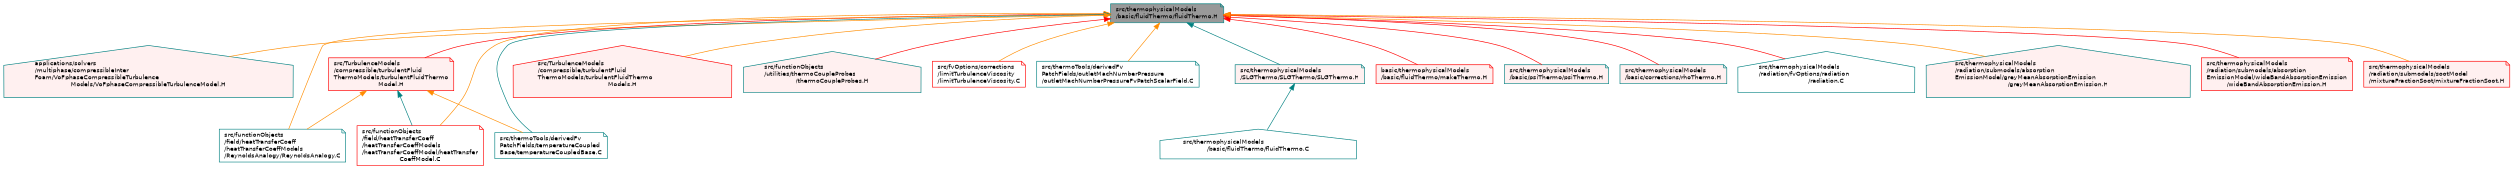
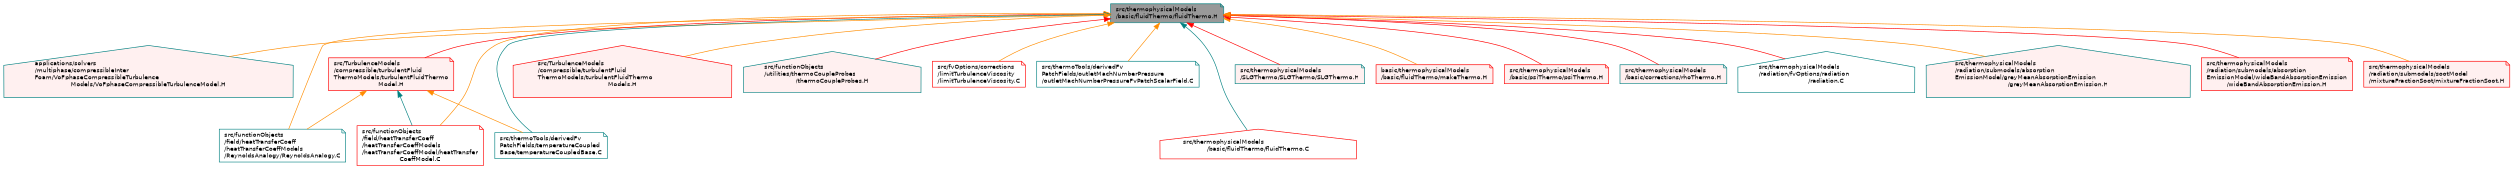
  digraph {
    node [color=teal fillcolor="#FFF0F0" fontname=Helvetica fontsize=10 shape=note style=filled]
    edge [color=darkorange dir=back fontname=Helvetica fontsize=10 labelfontname=Helvetica labelfontsize=10 style=solid]
    n1 [fillcolor=grey60 fontcolor=black height=0.2 label="src/thermophysicalModels\l/basic/fluidThermo/fluidThermo.H" width=0.4]
    n2 [height=0.2 label="applications/solvers\l/multiphase/compressibleInter\lFoam/VoFphaseCompressibleTurbulence\lModels/VoFphaseCompressibleTurbulenceModel.H" shape=house width=0.4]
    n3 [color=red height=0.2 label="src/TurbulenceModels\l/compressible/turbulentFluid\lThermoModels/turbulentFluidThermo\lModel.H" width=0.4]
    n4 [fillcolor=white height=0.2 label="src/functionObjects\l/field/heatTransferCoeff\l/heatTransferCoeffModels\l/ReynoldsAnalogy/ReynoldsAnalogy.C" width=0.4]
    n5 [color=red fillcolor=white height=0.2 label="src/functionObjects\l/field/heatTransferCoeff\l/heatTransferCoeffModels\l/heatTransferCoeffModel/heatTransfer\lCoeffModel.C" width=0.4]
    n6 [fillcolor=white height=0.2 label="src/thermoTools/derivedFv\lPatchFields/temperatureCoupled\lBase/temperatureCoupledBase.C" width=0.4]
    n7 [color=red height=0.2 label="src/TurbulenceModels\l/compressible/turbulentFluid\lThermoModels/turbulentFluidThermo\lModels.H" shape=house width=0.4]
    n8 [height=0.2 label="src/functionObjects\l/utilities/thermoCoupleProbes\l/thermoCoupleProbes.H" shape=house width=0.4]
    n9 [color=red fillcolor=white height=0.2 label="src/fvOptions/corrections\l/limitTurbulenceViscosity\l/limitTurbulenceViscosity.C" width=0.4]
    n10 [fillcolor=white height=0.2 label="src/thermoTools/derivedFv\lPatchFields/outletMachNumberPressure\l/outletMachNumberPressureFvPatchScalarField.C" width=0.4]
    n11 [height=0.2 label="src/thermophysicalModels\l/SLGThermo/SLGThermo/SLGThermo.H" width=0.4]
-   n12 [fillcolor=white height=0.2 label="src/thermophysicalModels\l/basic/fluidThermo/fluidThermo.C" shape=house width=0.4]
+   n12 [color=red fillcolor=white height=0.2 label="src/thermophysicalModels\l/basic/fluidThermo/fluidThermo.C" shape=house width=0.4]
    n13 [color=red height=0.2 label="basic/thermophysicalModels\l/basic/fluidThermo/makeThermo.H" width=0.4]
-   n14 [height=0.2 label="src/thermophysicalModels\l/basic/psiThermo/psiThermo.H" width=0.4]
+   n14 [color=red height=0.2 label="src/thermophysicalModels\l/basic/psiThermo/psiThermo.H" width=0.4]
    n15 [height=0.2 label="src/thermophysicalModels\l/basic/corrections/rhoThermo.H" width=0.4]
    n16 [fillcolor=white height=0.2 label="src/thermophysicalModels\l/radiation/fvOptions/radiation\l/radiation.C" shape=house width=0.4]
    n17 [height=0.2 label="src/thermophysicalModels\l/radiation/submodels/absorption\lEmissionModel/greyMeanAbsorptionEmission\l/greyMeanAbsorptionEmission.H" shape=house width=0.4]
    n18 [color=red height=0.2 label="src/thermophysicalModels\l/radiation/submodels/absorption\lEmissionModel/wideBandAbsorptionEmission\l/wideBandAbsorptionEmission.H" width=0.4]
    n19 [color=red height=0.2 label="src/thermophysicalModels\l/radiation/submodels/sootModel\l/mixtureFractionSoot/mixtureFractionSoot.H" width=0.4]
    n1 -> n2
    n1 -> n3 [color=red]
    n1 -> n4
    n1 -> n5
    n1 -> n6 [color=teal]
    n1 -> n7
    n1 -> n8 [color=red]
    n1 -> n9
    n1 -> n10
-   n1 -> n11 [color=teal]
-   n11 -> n12 [color=teal]
-   n1 -> n13 [color=red]
+   n1 -> n11 [color=red]
+   n1 -> n12 [color=teal]
+   n1 -> n13
    n1 -> n14 [color=red]
    n1 -> n15 [color=red]
    n1 -> n16 [color=red]
    n1 -> n17
    n1 -> n18 [color=red]
    n1 -> n19
    n3 -> n4
    n3 -> n5 [color=teal]
    n3 -> n6
  }
